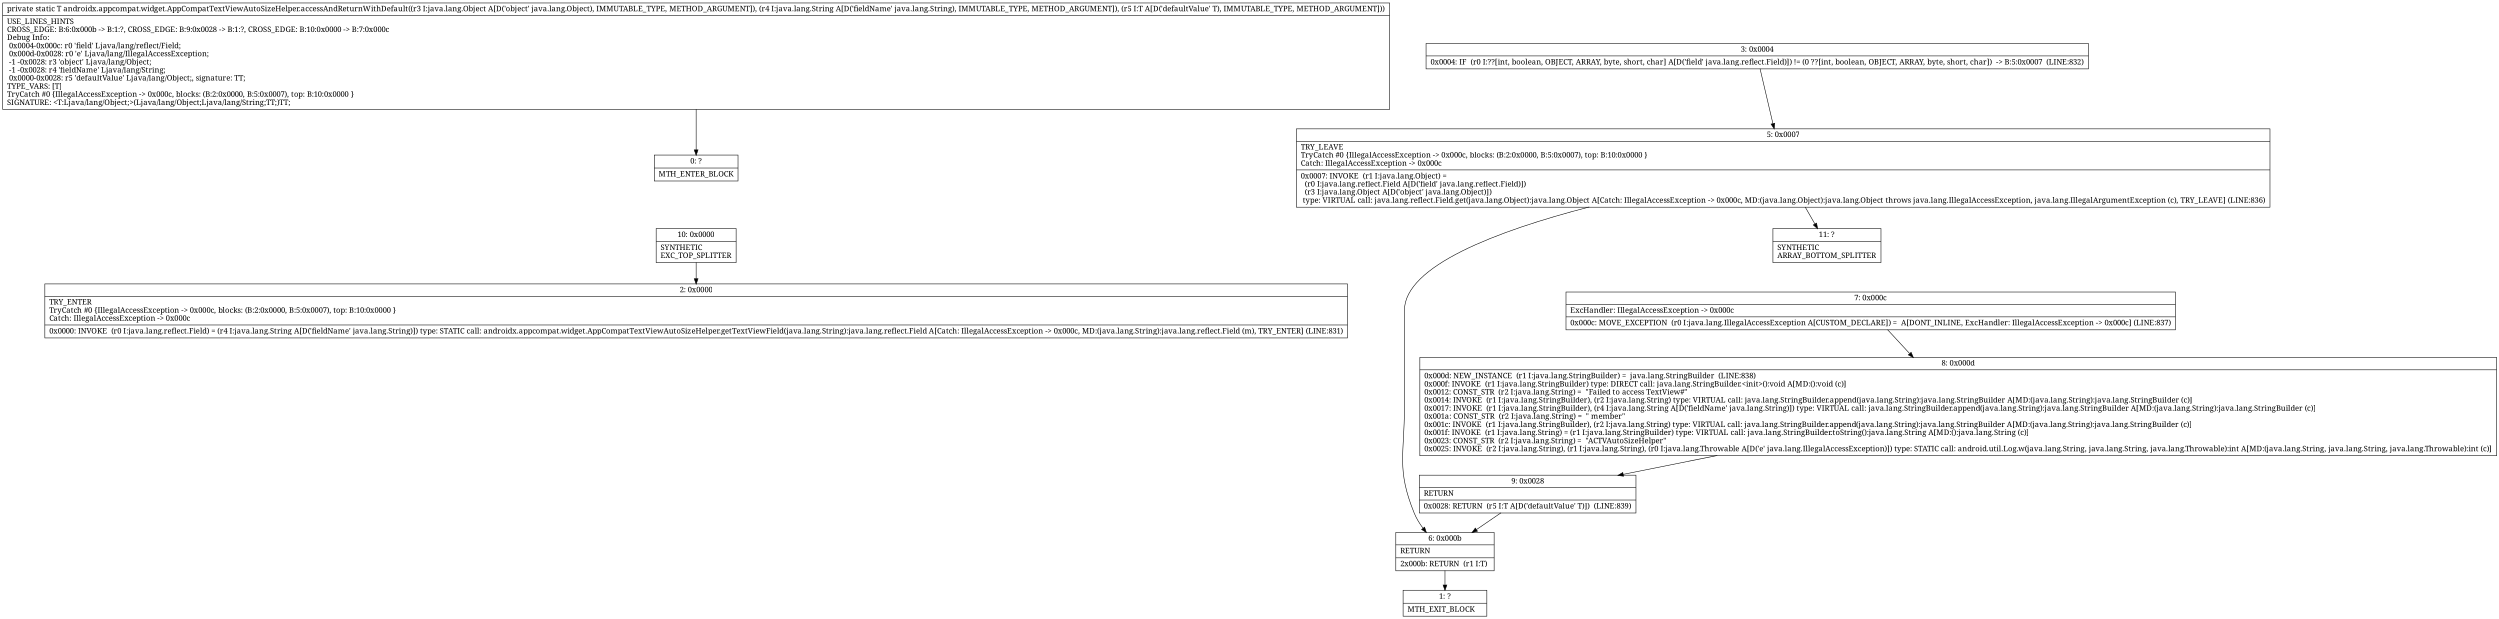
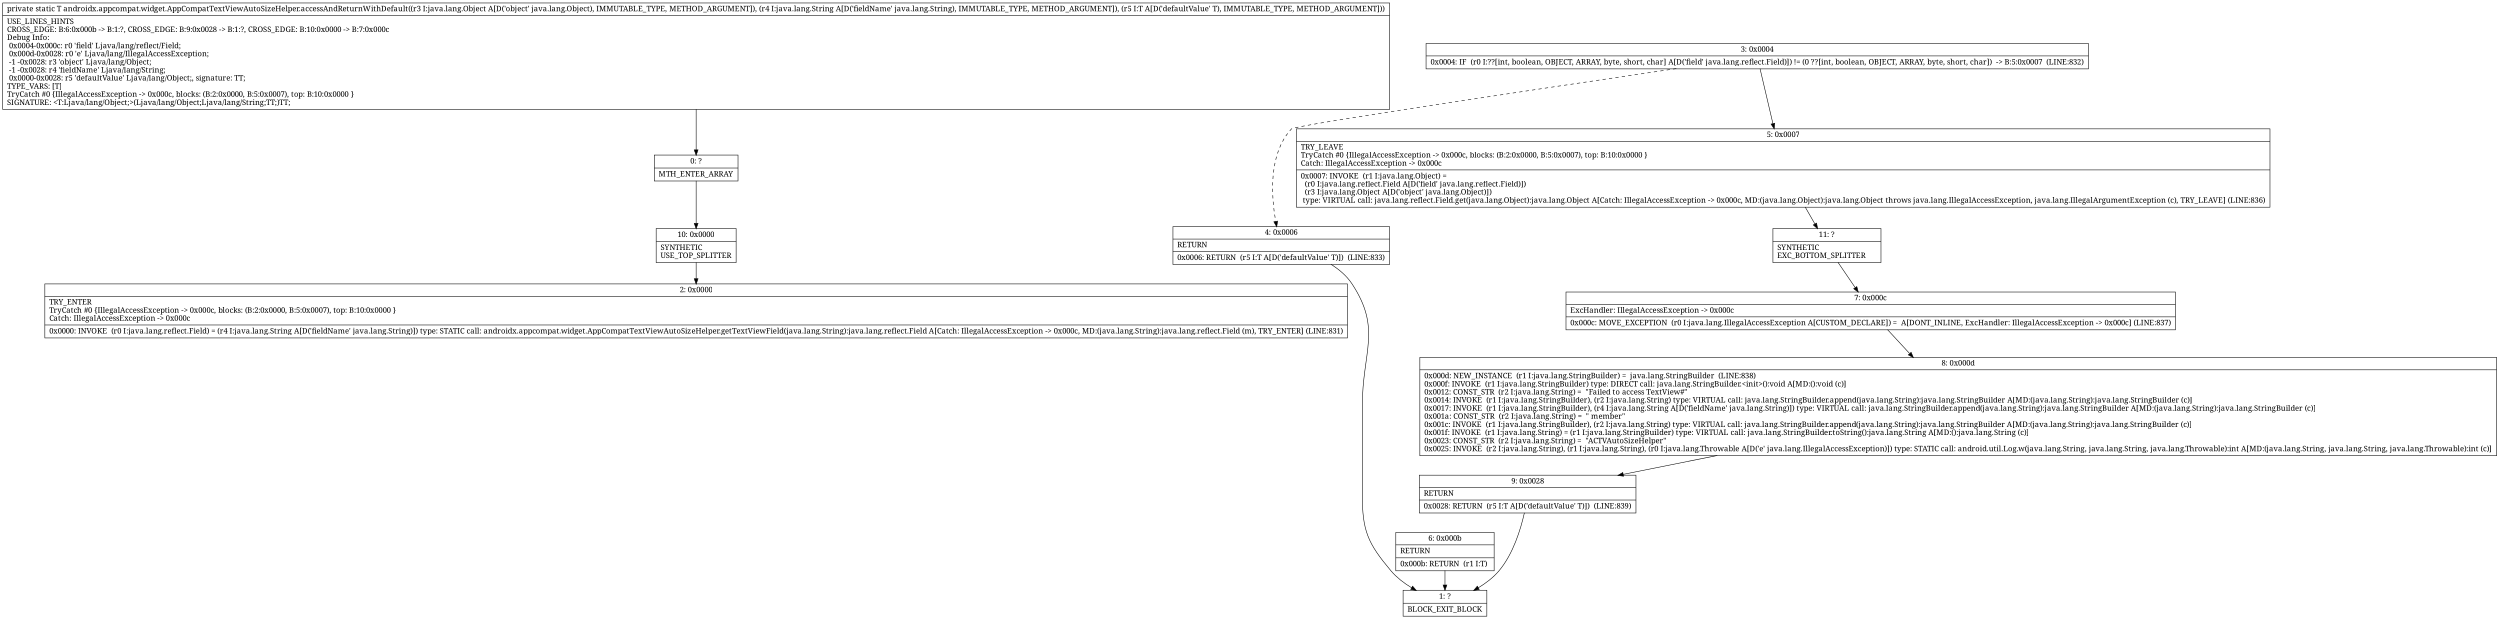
  digraph {
    fontname="Noto Serif"
    node [fontname="Noto Serif" shape=record]
    edge [fontname="Noto Serif"]
-   n1 [label="{0\:\ ?|MTH_ENTER_BLOCK\l}"]
-   n2 [label="{10\:\ 0x0000|SYNTHETIC\lEXC_TOP_SPLITTER\l}"]
+   n1 [label="{0\:\ ?|MTH_ENTER_ARRAY\l}"]
+   n2 [label="{10\:\ 0x0000|SYNTHETIC\lUSE_TOP_SPLITTER\l}"]
    n3 [label="{2\:\ 0x0000|TRY_ENTER\lTryCatch #0 \{IllegalAccessException \-\> 0x000c, blocks: (B:2:0x0000, B:5:0x0007), top: B:10:0x0000 \}\lCatch: IllegalAccessException \-\> 0x000c\l|0x0000: INVOKE  (r0 I:java.lang.reflect.Field) = (r4 I:java.lang.String A[D('fieldName' java.lang.String)]) type: STATIC call: androidx.appcompat.widget.AppCompatTextViewAutoSizeHelper.getTextViewField(java.lang.String):java.lang.reflect.Field A[Catch: IllegalAccessException \-\> 0x000c, MD:(java.lang.String):java.lang.reflect.Field (m), TRY_ENTER] (LINE:831)\l}"]
    n4 [label="{7\:\ 0x000c|ExcHandler: IllegalAccessException \-\> 0x000c\l|0x000c: MOVE_EXCEPTION  (r0 I:java.lang.IllegalAccessException A[CUSTOM_DECLARE]) =  A[DONT_INLINE, ExcHandler: IllegalAccessException \-\> 0x000c] (LINE:837)\l}"]
    n5 [label="{8\:\ 0x000d|0x000d: NEW_INSTANCE  (r1 I:java.lang.StringBuilder) =  java.lang.StringBuilder  (LINE:838)\l0x000f: INVOKE  (r1 I:java.lang.StringBuilder) type: DIRECT call: java.lang.StringBuilder.\<init\>():void A[MD:():void (c)]\l0x0012: CONST_STR  (r2 I:java.lang.String) =  \"Failed to access TextView#\" \l0x0014: INVOKE  (r1 I:java.lang.StringBuilder), (r2 I:java.lang.String) type: VIRTUAL call: java.lang.StringBuilder.append(java.lang.String):java.lang.StringBuilder A[MD:(java.lang.String):java.lang.StringBuilder (c)]\l0x0017: INVOKE  (r1 I:java.lang.StringBuilder), (r4 I:java.lang.String A[D('fieldName' java.lang.String)]) type: VIRTUAL call: java.lang.StringBuilder.append(java.lang.String):java.lang.StringBuilder A[MD:(java.lang.String):java.lang.StringBuilder (c)]\l0x001a: CONST_STR  (r2 I:java.lang.String) =  \" member\" \l0x001c: INVOKE  (r1 I:java.lang.StringBuilder), (r2 I:java.lang.String) type: VIRTUAL call: java.lang.StringBuilder.append(java.lang.String):java.lang.StringBuilder A[MD:(java.lang.String):java.lang.StringBuilder (c)]\l0x001f: INVOKE  (r1 I:java.lang.String) = (r1 I:java.lang.StringBuilder) type: VIRTUAL call: java.lang.StringBuilder.toString():java.lang.String A[MD:():java.lang.String (c)]\l0x0023: CONST_STR  (r2 I:java.lang.String) =  \"ACTVAutoSizeHelper\" \l0x0025: INVOKE  (r2 I:java.lang.String), (r1 I:java.lang.String), (r0 I:java.lang.Throwable A[D('e' java.lang.IllegalAccessException)]) type: STATIC call: android.util.Log.w(java.lang.String, java.lang.String, java.lang.Throwable):int A[MD:(java.lang.String, java.lang.String, java.lang.Throwable):int (c)]\l}"]
    n6 [label="{3\:\ 0x0004|0x0004: IF  (r0 I:??[int, boolean, OBJECT, ARRAY, byte, short, char] A[D('field' java.lang.reflect.Field)]) != (0 ??[int, boolean, OBJECT, ARRAY, byte, short, char])  \-\> B:5:0x0007  (LINE:832)\l}"]
+   n7 [label="{4\:\ 0x0006|RETURN\l|0x0006: RETURN  (r5 I:T A[D('defaultValue' T)])  (LINE:833)\l}"]
    n8 [label="{5\:\ 0x0007|TRY_LEAVE\lTryCatch #0 \{IllegalAccessException \-\> 0x000c, blocks: (B:2:0x0000, B:5:0x0007), top: B:10:0x0000 \}\lCatch: IllegalAccessException \-\> 0x000c\l|0x0007: INVOKE  (r1 I:java.lang.Object) = \l  (r0 I:java.lang.reflect.Field A[D('field' java.lang.reflect.Field)])\l  (r3 I:java.lang.Object A[D('object' java.lang.Object)])\l type: VIRTUAL call: java.lang.reflect.Field.get(java.lang.Object):java.lang.Object A[Catch: IllegalAccessException \-\> 0x000c, MD:(java.lang.Object):java.lang.Object throws java.lang.IllegalAccessException, java.lang.IllegalArgumentException (c), TRY_LEAVE] (LINE:836)\l}"]
-   n9 [label="{1\:\ ?|MTH_EXIT_BLOCK\l}"]
-   n10 [label="{6\:\ 0x000b|RETURN\l|2x000b: RETURN  (r1 I:T) \l}"]
-   n11 [label="{11\:\ ?|SYNTHETIC\lARRAY_BOTTOM_SPLITTER\l}"]
+   n9 [label="{1\:\ ?|BLOCK_EXIT_BLOCK\l}"]
+   n10 [label="{6\:\ 0x000b|RETURN\l|0x000b: RETURN  (r1 I:T) \l}"]
+   n11 [label="{11\:\ ?|SYNTHETIC\lEXC_BOTTOM_SPLITTER\l}"]
    n12 [label="{9\:\ 0x0028|RETURN\l|0x0028: RETURN  (r5 I:T A[D('defaultValue' T)])  (LINE:839)\l}"]
    n13 [label="{private static T androidx.appcompat.widget.AppCompatTextViewAutoSizeHelper.accessAndReturnWithDefault((r3 I:java.lang.Object A[D('object' java.lang.Object), IMMUTABLE_TYPE, METHOD_ARGUMENT]), (r4 I:java.lang.String A[D('fieldName' java.lang.String), IMMUTABLE_TYPE, METHOD_ARGUMENT]), (r5 I:T A[D('defaultValue' T), IMMUTABLE_TYPE, METHOD_ARGUMENT]))  | USE_LINES_HINTS\lCROSS_EDGE: B:6:0x000b \-\> B:1:?, CROSS_EDGE: B:9:0x0028 \-\> B:1:?, CROSS_EDGE: B:10:0x0000 \-\> B:7:0x000c\lDebug Info:\l  0x0004\-0x000c: r0 'field' Ljava\/lang\/reflect\/Field;\l  0x000d\-0x0028: r0 'e' Ljava\/lang\/IllegalAccessException;\l  \-1 \-0x0028: r3 'object' Ljava\/lang\/Object;\l  \-1 \-0x0028: r4 'fieldName' Ljava\/lang\/String;\l  0x0000\-0x0028: r5 'defaultValue' Ljava\/lang\/Object;, signature: TT;\lTYPE_VARS: [T]\lTryCatch #0 \{IllegalAccessException \-\> 0x000c, blocks: (B:2:0x0000, B:5:0x0007), top: B:10:0x0000 \}\lSIGNATURE: \<T:Ljava\/lang\/Object;\>(Ljava\/lang\/Object;Ljava\/lang\/String;TT;)TT;\l}"]
+   n1 -> n2
    n2 -> n3
    n4 -> n5
    n5 -> n12
+   n6 -> n7 [style=dashed]
    n6 -> n8
-   n8 -> n10
+   n7 -> n9
    n8 -> n11
    n10 -> n9
-   n12 -> n10
+   n11 -> n4
+   n12 -> n9
    n13 -> n1
  }
